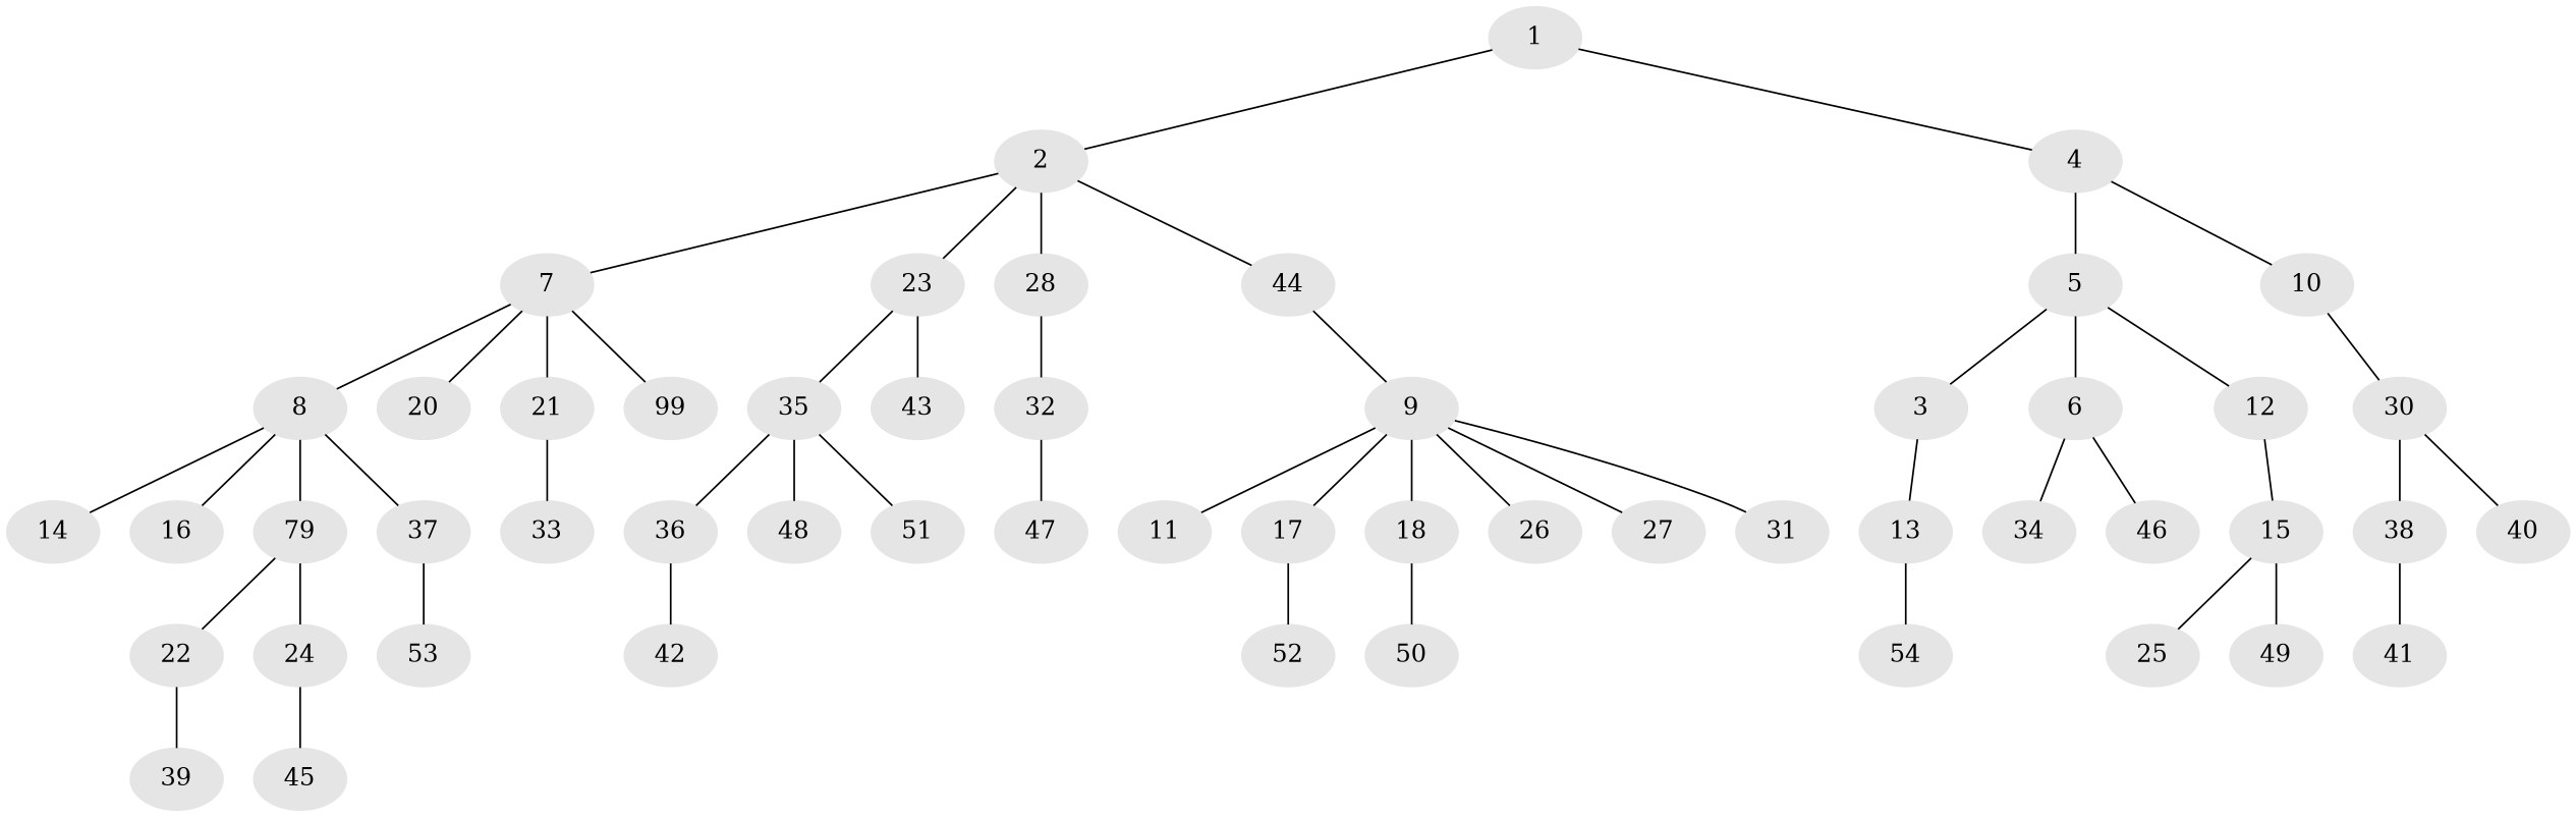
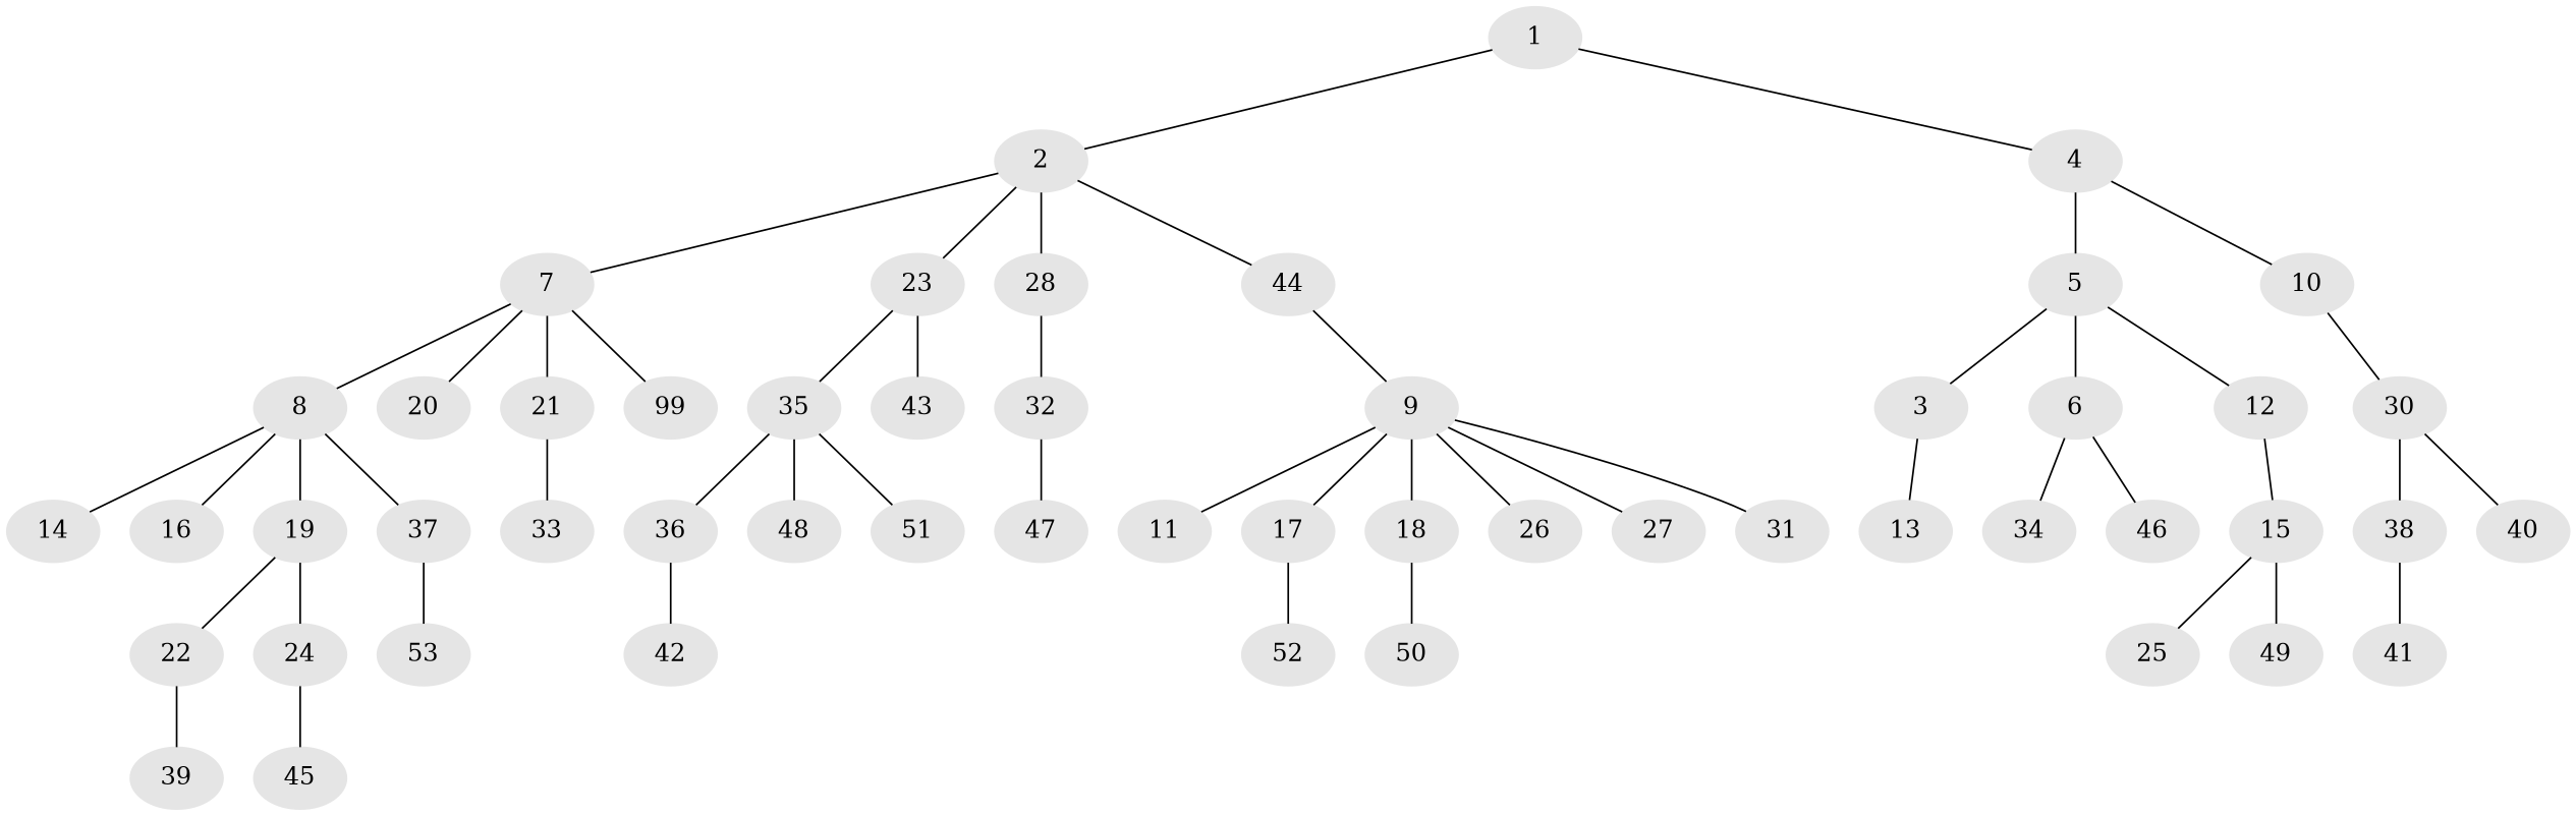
  graph {
    node [color=gray90 style=filled]
    1
    2
    4
    7
    23
    28
    44
    3
    13
    5
    10
    8
    20
    21
    n15 [label=99]
    9
    11
    17
    18
    26
    27
    31
    35
    43
    32
-   54
    6
    12
    30
    34
    46
    15
    14
    16
-   19 [label=79]
+   19
    37
    33
    22
    24
    53
    52
    50
    38
    40
    25
    49
    39
    45
    36
    48
    51
    47
    41
    42
    1 -- 2
    1 -- 4
    2 -- 7
    2 -- 23
    2 -- 28
    2 -- 44
    4 -- 5
    4 -- 10
    7 -- 8
    7 -- 20
    7 -- 21
    7 -- n15
    23 -- 35
    23 -- 43
    28 -- 32
    44 -- 9
    3 -- 13
-   13 -- 54
    5 -- 3
    5 -- 6
    5 -- 12
    10 -- 30
    8 -- 14
    8 -- 16
    8 -- 19
    8 -- 37
    21 -- 33
    9 -- 11
    9 -- 17
    9 -- 18
    9 -- 26
    9 -- 27
    9 -- 31
    17 -- 52
    18 -- 50
    35 -- 36
    35 -- 48
    35 -- 51
    32 -- 47
    6 -- 34
    6 -- 46
    12 -- 15
    30 -- 38
    30 -- 40
    15 -- 25
    15 -- 49
    19 -- 22
    19 -- 24
    37 -- 53
    22 -- 39
    24 -- 45
    38 -- 41
    36 -- 42
  }
